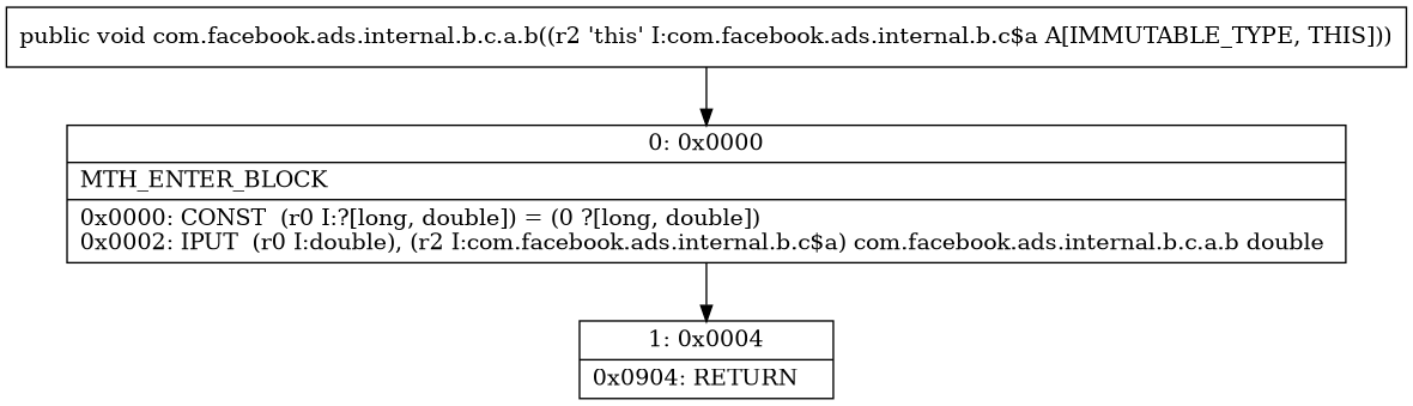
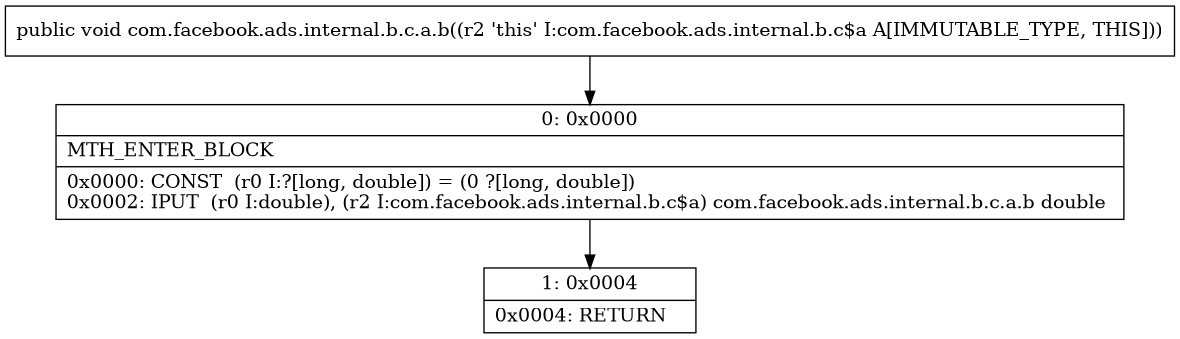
  digraph {
    node [shape=record]
    n1 [label="{0\:\ 0x0000|MTH_ENTER_BLOCK\l|0x0000: CONST  (r0 I:?[long, double]) = (0 ?[long, double]) \l0x0002: IPUT  (r0 I:double), (r2 I:com.facebook.ads.internal.b.c$a) com.facebook.ads.internal.b.c.a.b double \l}"]
-   n2 [label="{1\:\ 0x0004|0x0904: RETURN   \l}"]
+   n2 [label="{1\:\ 0x0004|0x0004: RETURN   \l}"]
    n3 [label="{public void com.facebook.ads.internal.b.c.a.b((r2 'this' I:com.facebook.ads.internal.b.c$a A[IMMUTABLE_TYPE, THIS])) }"]
    n1 -> n2
    n3 -> n1
  }
